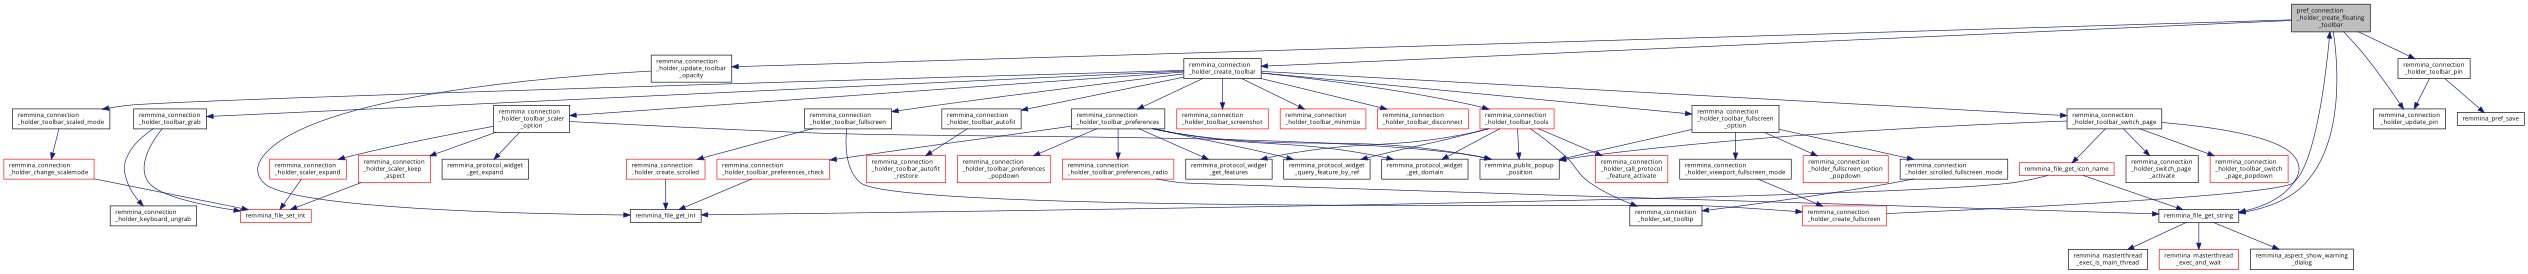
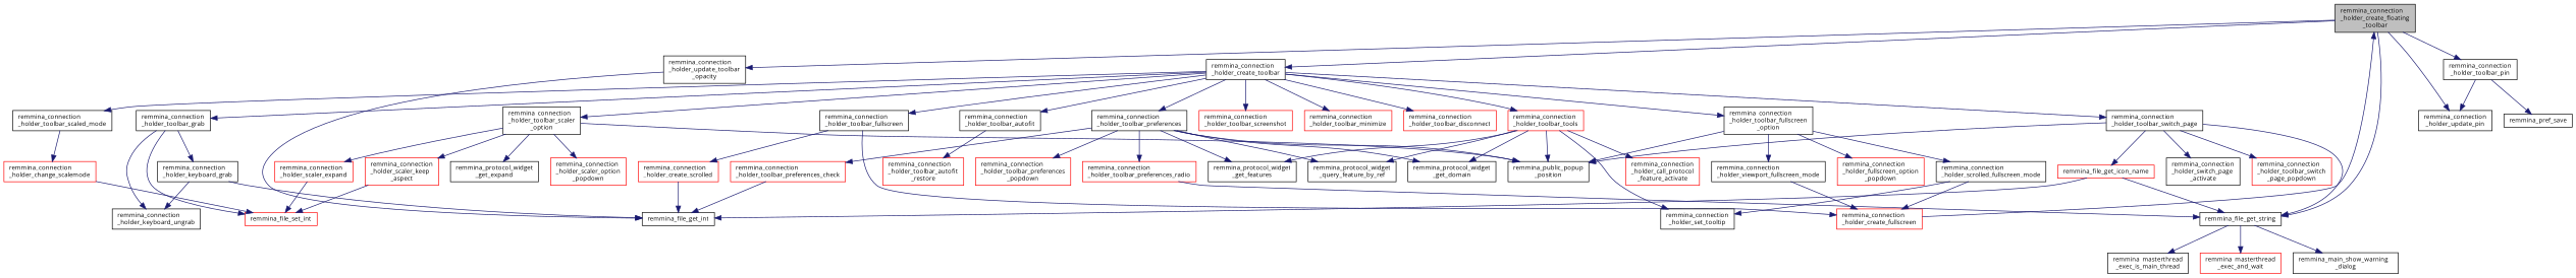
  digraph {
    fontname="Open Sans"
    rankdir=TB
    node [color=black fillcolor=white fontname="Open Sans" fontsize=10 shape=record style=filled]
    edge [color=midnightblue fontname="Open Sans" fontsize=10 labelfontname=Helvetica labelfontsize=10 style=solid]
-   n1 [fillcolor=grey75 fontcolor=black height=0.2 label="pref_connection\l_holder_create_floating\l_toolbar" width=0.4]
+   n1 [fillcolor=grey75 fontcolor=black height=0.2 label="remmina_connection\l_holder_create_floating\l_toolbar" width=0.4]
    n2 [height=0.2 label="remmina_connection\l_holder_create_toolbar" width=0.4]
    n3 [height=0.2 label=remmina_file_get_string width=0.4]
    n4 [height=0.2 label="remmina_connection\l_holder_toolbar_pin" width=0.4]
    n5 [height=0.2 label="remmina_connection\l_holder_update_pin" width=0.4]
    n6 [height=0.2 label="remmina_connection\l_holder_update_toolbar\l_opacity" width=0.4]
    n7 [height=0.2 label="remmina_connection\l_holder_toolbar_autofit" width=0.4]
    n8 [height=0.2 label="remmina_connection\l_holder_toolbar_fullscreen" width=0.4]
    n9 [height=0.2 label="remmina_connection\l_holder_toolbar_fullscreen\l_option" width=0.4]
    n10 [height=0.2 label="remmina_connection\l_holder_toolbar_switch_page" width=0.4]
    n11 [height=0.2 label="remmina_connection\l_holder_toolbar_scaled_mode" width=0.4]
    n12 [height=0.2 label="remmina_connection\l_holder_toolbar_scaler\l_option" width=0.4]
    n13 [height=0.2 label="remmina_connection\l_holder_toolbar_grab" width=0.4]
    n14 [height=0.2 label="remmina_connection\l_holder_toolbar_preferences" width=0.4]
    n15 [color=red height=0.2 label="remmina_connection\l_holder_toolbar_tools" width=0.4]
    n16 [color=red height=0.2 label="remmina_connection\l_holder_toolbar_screenshot" width=0.4]
    n17 [color=red height=0.2 label="remmina_connection\l_holder_toolbar_minimize" width=0.4]
    n18 [color=red height=0.2 label="remmina_connection\l_holder_toolbar_disconnect" width=0.4]
    n19 [height=0.2 label="remmina_masterthread\l_exec_is_main_thread" width=0.4]
    n20 [color=red height=0.2 label="remmina_masterthread\l_exec_and_wait" width=0.4]
-   n21 [height=0.2 label="remmina_aspect_show_warning\l_dialog" width=0.4]
+   n21 [height=0.2 label="remmina_main_show_warning\l_dialog" width=0.4]
    n22 [height=0.2 label=remmina_pref_save width=0.4]
    n23 [height=0.2 label=remmina_file_get_int width=0.4]
    n24 [height=0.2 label="remmina_connection\l_holder_set_tooltip" width=0.4]
    n25 [color=red height=0.2 label="remmina_connection\l_holder_toolbar_autofit\l_restore" width=0.4]
    n26 [color=red height=0.2 label="remmina_connection\l_holder_create_fullscreen" width=0.4]
    n27 [color=red height=0.2 label="remmina_connection\l_holder_create_scrolled" width=0.4]
    n28 [height=0.2 label="remmina_connection\l_holder_viewport_fullscreen_mode" width=0.4]
    n29 [height=0.2 label="remmina_connection\l_holder_scrolled_fullscreen_mode" width=0.4]
    n30 [color=red height=0.2 label="remmina_connection\l_holder_fullscreen_option\l_popdown" width=0.4]
    n31 [height=0.2 label="remmina_public_popup\l_position" width=0.4]
    n32 [color=red height=0.2 label=remmina_file_get_icon_name width=0.4]
    n33 [height=0.2 label="remmina_connection\l_holder_switch_page\l_activate" width=0.4]
    n34 [color=red height=0.2 label="remmina_connection\l_holder_toolbar_switch\l_page_popdown" width=0.4]
    n35 [color=red height=0.2 label="remmina_connection\l_holder_change_scalemode" width=0.4]
    n36 [height=0.2 label="remmina_protocol_widget\l_get_expand" width=0.4]
    n37 [color=red height=0.2 label="remmina_connection\l_holder_scaler_keep\l_aspect" width=0.4]
    n38 [color=red height=0.2 label="remmina_connection\l_holder_scaler_expand" width=0.4]
+   n39 [color=red height=0.2 label="remmina_connection\l_holder_scaler_option\l_popdown" width=0.4]
    n40 [color=red height=0.2 label=remmina_file_set_int width=0.4]
+   n41 [height=0.2 label="remmina_connection\l_holder_keyboard_grab" width=0.4]
    n42 [height=0.2 label="remmina_connection\l_holder_keyboard_ungrab" width=0.4]
    n43 [height=0.2 label="remmina_protocol_widget\l_get_domain" width=0.4]
    n44 [height=0.2 label="remmina_protocol_widget\l_get_features" width=0.4]
    n45 [height=0.2 label="remmina_protocol_widget\l_query_feature_by_ref" width=0.4]
    n46 [color=red height=0.2 label="remmina_connection\l_holder_toolbar_preferences_radio" width=0.4]
    n47 [color=red height=0.2 label="remmina_connection\l_holder_toolbar_preferences_check" width=0.4]
    n48 [color=red height=0.2 label="remmina_connection\l_holder_toolbar_preferences\l_popdown" width=0.4]
    n49 [color=red height=0.2 label="remmina_connection\l_holder_call_protocol\l_feature_activate" width=0.4]
    n1 -> n2
    n1 -> n3
    n1 -> n4
    n1 -> n5
    n1 -> n6
    n2 -> n7
    n2 -> n8
    n2 -> n9
    n2 -> n10
    n2 -> n11
    n2 -> n12
    n2 -> n13
    n2 -> n14
    n2 -> n15
    n2 -> n16
    n2 -> n17
    n2 -> n18
    n3 -> n19
    n3 -> n20
    n3 -> n21
    n4 -> n5
    n4 -> n22
    n6 -> n23
    n7 -> n25
    n8 -> n26
    n8 -> n27
    n9 -> n28
    n9 -> n29
    n9 -> n30
    n9 -> n31
    n10 -> n3
    n10 -> n31
    n10 -> n32
    n10 -> n33
    n10 -> n34
    n11 -> n35
    n12 -> n31
    n12 -> n36
    n12 -> n37
    n12 -> n38
+   n12 -> n39
    n13 -> n40
+   n13 -> n41
    n13 -> n42
    n14 -> n31
    n14 -> n43
    n14 -> n44
    n14 -> n45
    n14 -> n46
    n14 -> n47
    n14 -> n48
    n15 -> n24
    n15 -> n31
    n15 -> n43
    n15 -> n44
    n15 -> n45
    n15 -> n49
    n26 -> n1
    n27 -> n23
    n28 -> n26
    n29 -> n24
+   n29 -> n26
    n32 -> n3
    n32 -> n23
    n35 -> n40
    n37 -> n40
    n38 -> n40
+   n41 -> n23
+   n41 -> n42
    n46 -> n3
    n47 -> n23
  }
